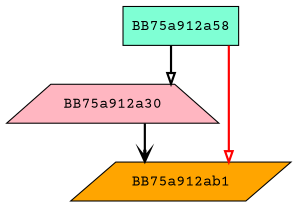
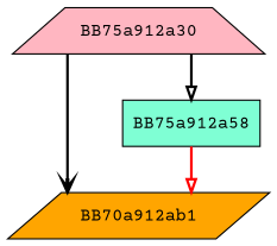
  digraph {
    fontname="Courier Prime"
    splines=ortho
    node [fontname="Courier Prime" style=filled]
    edge [arrowhead=onormal color=black fontname="Courier Prime" style=bold]
    BB75a912a30 [fillcolor=lightpink shape=trapezium]
-   BB75a912ab1 [fillcolor=orange shape=parallelogram]
+   BB75a912ab1 [fillcolor=orange shape=parallelogram label=BB70a912ab1]
    n3 [fillcolor=aquamarine label=BB75a912a58 shape=box]
    BB75a912a30 -> BB75a912ab1 [arrowhead=vee]
-   n3 -> BB75a912a30
+   BB75a912a30 -> n3
    n3 -> BB75a912ab1 [color=red]
  }
